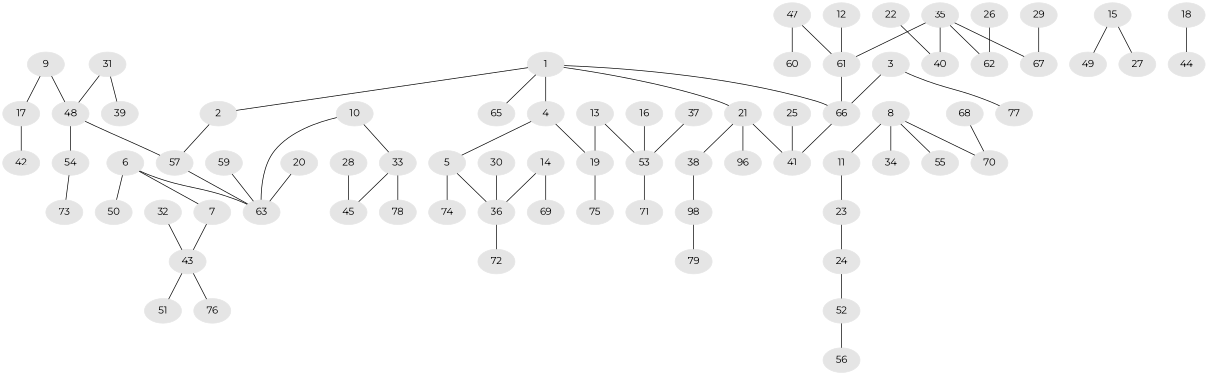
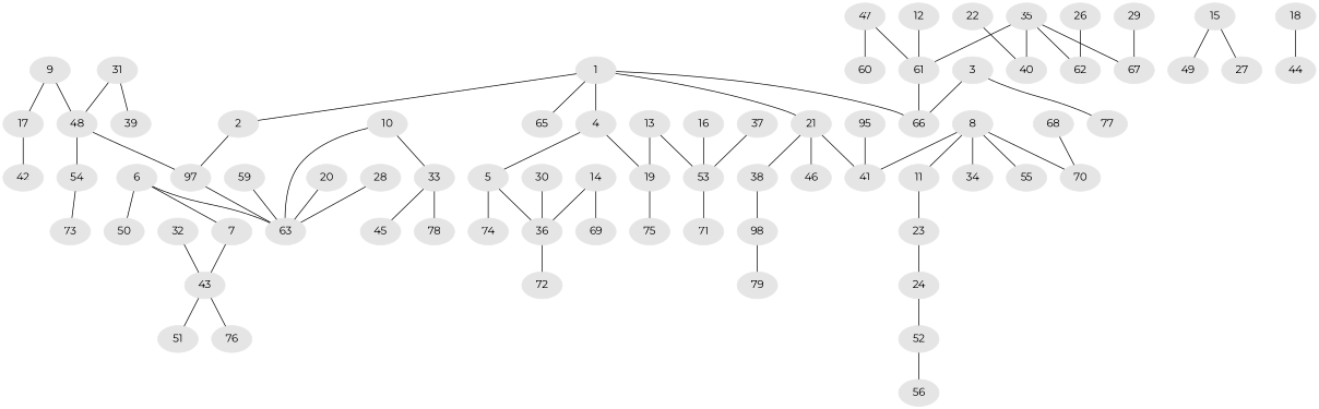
  graph {
    fontname=Montserrat
    node [color=gray90 fontname=Montserrat style=filled]
    edge [fontname=Montserrat weight=1.0]
    1
    2
    4
    21
    65
    66
-   57
+   57 [label=97]
    5
    19
    41
    38
-   46 [label=96]
+   46
    63
    3
    77
    36
    74
    75
    72
    6
    7
    50
    43
    51
    76
    8
    11
    34
    55
    70
    23
    9
    17
    48
    42
    54
    10
    33
    45
    78
    24
    12
    61
    13
    53
    71
    14
    69
    15
    49
    27
    16
    18
    44
    20
    n56 [label=98]
    22
    40
    52
    56
-   25
+   25 [label=95]
    26
    62
    28
    29
    67
    30
    31
    39
    32
    35
    37
    79
    47
    60
    73
    59
    68
    1 -- 2
    1 -- 4
    1 -- 21
    1 -- 65
    1 -- 66
    2 -- 57
    4 -- 5
    4 -- 19
    21 -- 41
    21 -- 38
    21 -- 46
    57 -- 63
    5 -- 36
    5 -- 74
    19 -- 75
    38 -- n56
    3 -- 66
    3 -- 77
    36 -- 72
    6 -- 63
    6 -- 7
    6 -- 50
    7 -- 43
    43 -- 51
    43 -- 76
-   66 -- 41
+   8 -- 41
    8 -- 11
    8 -- 34
    8 -- 55
    8 -- 70
    11 -- 23
    23 -- 24
    9 -- 17
    9 -- 48
    17 -- 42
    48 -- 57
    48 -- 54
    54 -- 73
    10 -- 63
    10 -- 33
    33 -- 45
    33 -- 78
    24 -- 52
    12 -- 61
    61 -- 66
    13 -- 19
    13 -- 53
    53 -- 71
    14 -- 36
    14 -- 69
    15 -- 49
    15 -- 27
    16 -- 53
    18 -- 44
    20 -- 63
    n56 -- 79
    22 -- 40
    52 -- 56
    25 -- 41
    26 -- 62
-   28 -- 45
+   28 -- 63
    29 -- 67
    30 -- 36
    31 -- 48
    31 -- 39
    32 -- 43
    35 -- 61
    35 -- 40
    35 -- 62
    35 -- 67
    37 -- 53
    47 -- 61
    47 -- 60
    59 -- 63
    68 -- 70
  }
